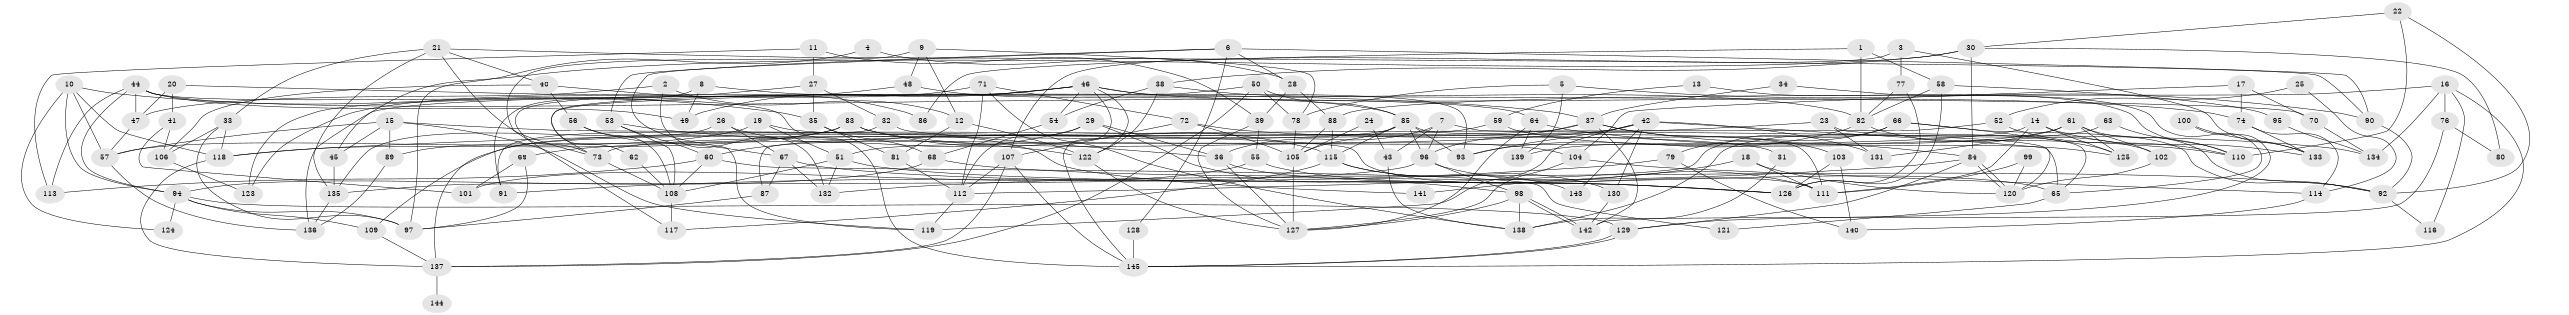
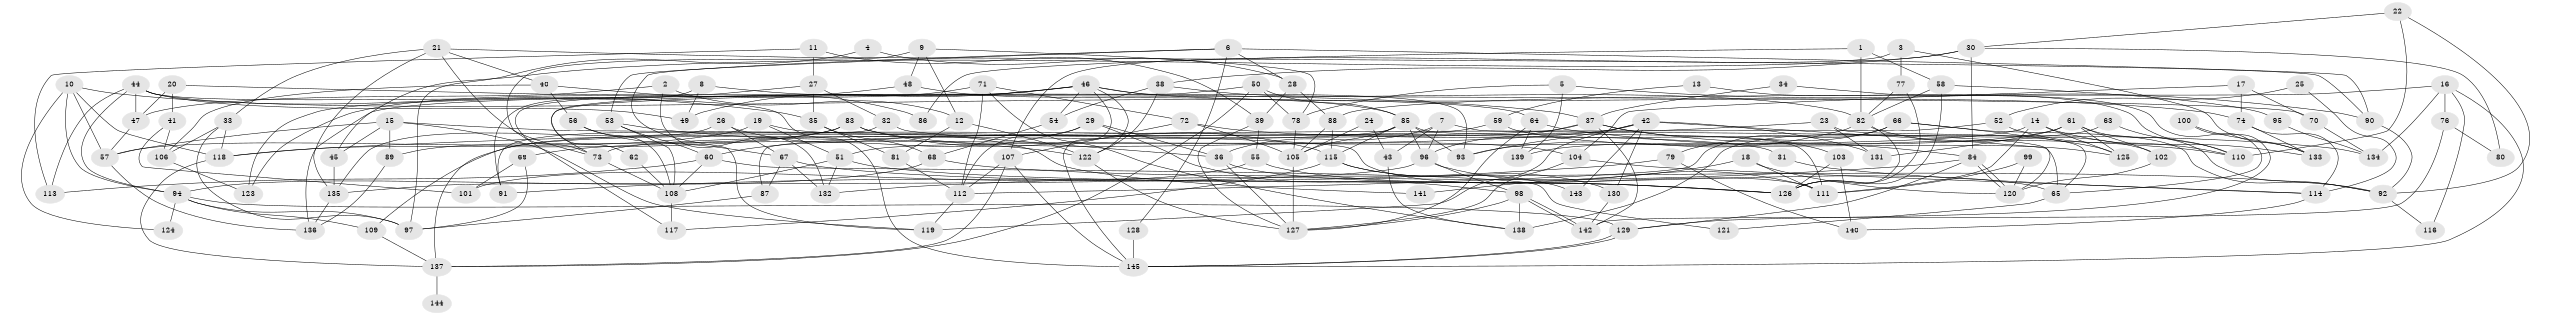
  graph {
    node [color=gray90 style=filled]
    1
    58
    82
    86
    126
    95
    93
    102
    2
    12
    47
    132
    81
    122
    57
    3
    77
    107
    133
    145
    112
    137
    4
    28
    97
    39
    88
    5
    78
    90
    139
    105
    92
    6
    53
    119
    128
    60
    108
    7
    36
    43
    65
    96
    127
    138
    121
    111
    135
    98
    8
    49
    70
    91
    134
    9
    48
    117
    85
    123
    10
    35
    94
    118
    124
    68
    136
    109
    129
    11
    27
    113
    73
    32
    55
    13
    59
    110
    125
    14
    51
    15
    45
    89
    16
    76
    116
    80
    142
    115
    17
    74
    104
    114
    18
    120
    141
    19
    31
    20
    37
    41
    84
    103
    106
    101
    21
    33
    40
    56
    22
    30
    38
    42
    131
    69
    130
    143
    23
    24
    25
    52
    87
    140
    26
    67
    29
    54
    34
    44
    64
    46
    62
    50
    144
    61
    63
    66
    79
    71
    72
    99
    83
    100
    1 -- 58
    1 -- 82
    1 -- 86
    58 -- 82
    58 -- 126
    58 -- 95
+   82 -- 126
    82 -- 93
    82 -- 102
    95 -- 134
    102 -- 120
    2 -- 12
    2 -- 47
    2 -- 132
    12 -- 81
    12 -- 122
    47 -- 57
    81 -- 112
    122 -- 127
    57 -- 136
    3 -- 77
    3 -- 107
    3 -- 133
    77 -- 82
    77 -- 126
    107 -- 145
    107 -- 112
    107 -- 137
    112 -- 119
    137 -- 144
    4 -- 28
    4 -- 97
    28 -- 39
    28 -- 88
    39 -- 127
    39 -- 55
    88 -- 105
    88 -- 115
    5 -- 78
    5 -- 90
    5 -- 139
    78 -- 105
    90 -- 92
    105 -- 127
    92 -- 116
    6 -- 28
    6 -- 90
    6 -- 53
    6 -- 119
    6 -- 128
    53 -- 122
    53 -- 60
    53 -- 108
    128 -- 145
    60 -- 108
    60 -- 121
    60 -- 113
    108 -- 117
    7 -- 36
    7 -- 43
    7 -- 65
    7 -- 96
    36 -- 126
    36 -- 127
    43 -- 138
    65 -- 121
    96 -- 111
    96 -- 135
    96 -- 98
    135 -- 136
    98 -- 127
    98 -- 138
    98 -- 142
    98 -- 142
    8 -- 49
    8 -- 70
    8 -- 91
    70 -- 134
    9 -- 12
    9 -- 78
    9 -- 48
    9 -- 117
    48 -- 85
    48 -- 123
    85 -- 93
    85 -- 137
    85 -- 105
    85 -- 96
    85 -- 111
    85 -- 115
    10 -- 57
    10 -- 35
    10 -- 94
    10 -- 118
    10 -- 124
    35 -- 81
    35 -- 68
    94 -- 97
    94 -- 124
    94 -- 109
    94 -- 129
    118 -- 137
    68 -- 92
    68 -- 94
    109 -- 137
    129 -- 145
    129 -- 145
    11 -- 39
    11 -- 27
    11 -- 113
    27 -- 35
    27 -- 73
    27 -- 32
    73 -- 108
    32 -- 36
    32 -- 91
    55 -- 65
    55 -- 101
    13 -- 59
    13 -- 110
    59 -- 73
    59 -- 125
    14 -- 133
    14 -- 111
    14 -- 125
    14 -- 51
    51 -- 126
    51 -- 132
    51 -- 108
    15 -- 57
    15 -- 119
    15 -- 111
    15 -- 45
    15 -- 89
    45 -- 135
    89 -- 136
    16 -- 145
    16 -- 88
    16 -- 134
    16 -- 76
    16 -- 116
    76 -- 80
    76 -- 142
    115 -- 117
    115 -- 130
    115 -- 143
    17 -- 70
    17 -- 74
    17 -- 104
    74 -- 133
    74 -- 114
    104 -- 127
    104 -- 114
    114 -- 140
    18 -- 111
    18 -- 120
    18 -- 141
    19 -- 57
    19 -- 51
    19 -- 31
-   31 -- 138
+   31 -- 114
    20 -- 47
    20 -- 37
    20 -- 41
    37 -- 96
    37 -- 109
    37 -- 142
    37 -- 84
    37 -- 103
    41 -- 106
    41 -- 101
    84 -- 132
    84 -- 129
    84 -- 120
    84 -- 120
    103 -- 126
    103 -- 140
    106 -- 123
    21 -- 90
    21 -- 135
    21 -- 73
    21 -- 33
    21 -- 40
    33 -- 97
    33 -- 118
    33 -- 106
    40 -- 86
    40 -- 106
    40 -- 56
    56 -- 108
    56 -- 67
    22 -- 92
    22 -- 110
    22 -- 30
    30 -- 45
    30 -- 80
    30 -- 84
    30 -- 38
    38 -- 82
    38 -- 122
    38 -- 54
    42 -- 93
    42 -- 119
    42 -- 120
    42 -- 131
    42 -- 69
    42 -- 130
    42 -- 143
    69 -- 97
    69 -- 101
    130 -- 142
    23 -- 65
    23 -- 118
    23 -- 131
    24 -- 105
    24 -- 43
    25 -- 114
    25 -- 52
    52 -- 110
    52 -- 87
    87 -- 97
    26 -- 135
    26 -- 141
    26 -- 67
    67 -- 126
    67 -- 132
    67 -- 87
    29 -- 112
    29 -- 60
    29 -- 36
    29 -- 98
    54 -- 68
    34 -- 65
    34 -- 37
    44 -- 47
    44 -- 145
    44 -- 49
    44 -- 94
    44 -- 113
    44 -- 64
    64 -- 139
    64 -- 127
    64 -- 110
    46 -- 93
    46 -- 122
    46 -- 145
    46 -- 49
    46 -- 136
    46 -- 74
    46 -- 54
    46 -- 62
    62 -- 108
    50 -- 137
    50 -- 78
    50 -- 85
    50 -- 73
    61 -- 102
    61 -- 139
    61 -- 92
    61 -- 125
    61 -- 131
    63 -- 138
    63 -- 110
    66 -- 112
    66 -- 92
    66 -- 125
    66 -- 79
    79 -- 91
    79 -- 140
    71 -- 112
    71 -- 138
    71 -- 123
    71 -- 72
    72 -- 107
    72 -- 105
    72 -- 134
    99 -- 111
    99 -- 120
    83 -- 118
    83 -- 89
    83 -- 115
    83 -- 104
    100 -- 133
    100 -- 129
  }
